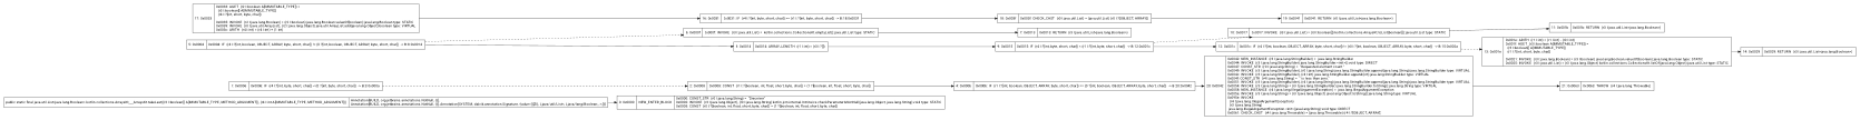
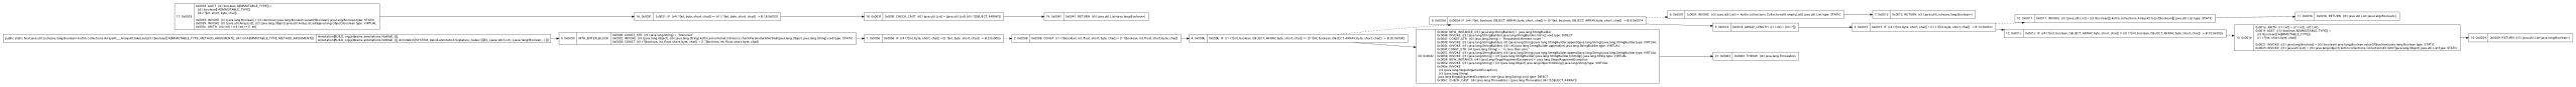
  digraph {
    fontname=Roboto
    rankdir=LR
    node [fontname=Roboto shape=record]
    edge [fontname=Roboto]
-   n1 [label="{0\:\ 0x0000|NEW_ENTER_BLOCK\l|0x0000: CONST_STR  (r0 I:java.lang.String) =  \"$receiver\" \l0x0002: INVOKE  (r3 I:java.lang.Object), (r0 I:java.lang.String) kotlin.jvm.internal.Intrinsics.checkParameterIsNotNull(java.lang.Object, java.lang.String):void type: STATIC \l0x0005: CONST  (r0 I:?[boolean, int, float, short, byte, char]) = (1 ?[boolean, int, float, short, byte, char]) \l}"]
+   n1 [label="{0\:\ 0x0000|MTH_ENTER_BLOCK\l|0x0000: CONST_STR  (r0 I:java.lang.String) =  \"$receiver\" \l0x0002: INVOKE  (r3 I:java.lang.Object), (r0 I:java.lang.String) kotlin.jvm.internal.Intrinsics.checkParameterIsNotNull(java.lang.Object, java.lang.String):void type: STATIC \l0x0005: CONST  (r0 I:?[boolean, int, float, short, byte, char]) = (1 ?[boolean, int, float, short, byte, char]) \l}"]
    n2 [label="{1\:\ 0x0006|0x0006: IF  (r4 I:?[int, byte, short, char]) \< (0 ?[int, byte, short, char])  \-\> B:3:0x000a \l}"]
    n3 [label="{2\:\ 0x0008|0x0008: CONST  (r1 I:?[boolean, int, float, short, byte, char]) = (1 ?[boolean, int, float, short, byte, char]) \l}"]
    n4 [label="{4\:\ 0x000b|0x000b: IF  (r1 I:?[int, boolean, OBJECT, ARRAY, byte, short, char]) == (0 ?[int, boolean, OBJECT, ARRAY, byte, short, char])  \-\> B:20:0x0042 \l}"]
    n5 [label="{5\:\ 0x000d|0x000d: IF  (r4 I:?[int, boolean, OBJECT, ARRAY, byte, short, char]) != (0 ?[int, boolean, OBJECT, ARRAY, byte, short, char])  \-\> B:8:0x0014 \l}"]
    n6 [label="{20\:\ 0x0042|0x0042: NEW_INSTANCE  (r3 I:java.lang.StringBuilder) =  java.lang.StringBuilder \l0x0044: INVOKE  (r3 I:java.lang.StringBuilder) java.lang.StringBuilder.\<init\>():void type: DIRECT \l0x0047: CONST_STR  (r0 I:java.lang.String) =  \"Requested element count \" \l0x0049: INVOKE  (r3 I:java.lang.StringBuilder), (r0 I:java.lang.String) java.lang.StringBuilder.append(java.lang.String):java.lang.StringBuilder type: VIRTUAL \l0x004c: INVOKE  (r3 I:java.lang.StringBuilder), (r4 I:int) java.lang.StringBuilder.append(int):java.lang.StringBuilder type: VIRTUAL \l0x004f: CONST_STR  (r4 I:java.lang.String) =  \" is less than zero.\" \l0x0051: INVOKE  (r3 I:java.lang.StringBuilder), (r4 I:java.lang.String) java.lang.StringBuilder.append(java.lang.String):java.lang.StringBuilder type: VIRTUAL \l0x0054: INVOKE  (r3 I:java.lang.String) = (r3 I:java.lang.StringBuilder) java.lang.StringBuilder.toString():java.lang.String type: VIRTUAL \l0x0058: NEW_INSTANCE  (r4 I:java.lang.IllegalArgumentException) =  java.lang.IllegalArgumentException \l0x005a: INVOKE  (r3 I:java.lang.String) = (r3 I:java.lang.Object) java.lang.Object.toString():java.lang.String type: VIRTUAL \l0x095e: INVOKE  \l  (r4 I:java.lang.IllegalArgumentException)\l  (r3 I:java.lang.String)\l java.lang.IllegalArgumentException.\<init\>(java.lang.String):void type: DIRECT \l0x0061: CHECK_CAST  (r4 I:java.lang.Throwable) = (java.lang.Throwable) (r4 I:?[OBJECT, ARRAY]) \l}"]
    n7 [label="{6\:\ 0x000f|0x000f: INVOKE  (r3 I:java.util.List) =  kotlin.collections.CollectionsKt.emptyList():java.util.List type: STATIC \l}"]
    n8 [label="{8\:\ 0x0014|0x0014: ARRAY_LENGTH  (r1 I:int) = (r3 I:?[]) \l}"]
    n9 [label="{21\:\ 0x0063|0x0063: THROW  (r4 I:java.lang.Throwable) \l}"]
    n10 [label="{7\:\ 0x0013|0x0013: RETURN  (r3 I:java.util.List\<java.lang.Boolean\>) \l}"]
    n11 [label="{9\:\ 0x0015|0x0015: IF  (r4 I:?[int, byte, short, char]) \< (r1 I:?[int, byte, short, char])  \-\> B:12:0x001c \l}"]
    n12 [label="{10\:\ 0x0017|0x0017: INVOKE  (r3 I:java.util.List) = (r3 I:boolean[]) kotlin.collections.ArraysKt.toList(boolean[]):java.util.List type: STATIC \l}"]
    n13 [label="{12\:\ 0x001c|0x001c: IF  (r4 I:?[int, boolean, OBJECT, ARRAY, byte, short, char]) != (r0 I:?[int, boolean, OBJECT, ARRAY, byte, short, char])  \-\> B:15:0x002a \l}"]
    n14 [label="{11\:\ 0x001b|0x001b: RETURN  (r3 I:java.util.List\<java.lang.Boolean\>) \l}"]
    n15 [label="{13\:\ 0x001e|0x001e: ARITH  (r1 I:int) = (r1 I:int) \- (r0 I:int) \l0x001f: AGET  (r3 I:boolean A[IMMUTABLE_TYPE]) = \l  (r3 I:boolean[] A[IMMUTABLE_TYPE])\l  (r1 I:?[int, short, byte, char])\l \l0x0021: INVOKE  (r3 I:java.lang.Boolean) = (r3 I:boolean) java.lang.Boolean.valueOf(boolean):java.lang.Boolean type: STATIC \l0x0025: INVOKE  (r3 I:java.util.List) = (r3 I:java.lang.Object) kotlin.collections.CollectionsKt.listOf(java.lang.Object):java.util.List type: STATIC \l}"]
    n16 [label="{14\:\ 0x0029|0x0029: RETURN  (r3 I:java.util.List\<java.lang.Boolean\>) \l}"]
    n17 [label="{16\:\ 0x0031|0x0031: IF  (r4 I:?[int, byte, short, char]) \>= (r1 I:?[int, byte, short, char])  \-\> B:18:0x003f \l}"]
    n18 [label="{18\:\ 0x003f|0x003f: CHECK_CAST  (r0 I:java.util.List) = (java.util.List) (r0 I:?[OBJECT, ARRAY]) \l}"]
    n19 [label="{17\:\ 0x0033|0x0033: AGET  (r2 I:boolean A[IMMUTABLE_TYPE]) = \l  (r3 I:boolean[] A[IMMUTABLE_TYPE])\l  (r4 I:?[int, short, byte, char])\l \l0x0035: INVOKE  (r2 I:java.lang.Boolean) = (r2 I:boolean) java.lang.Boolean.valueOf(boolean):java.lang.Boolean type: STATIC \l0x0039: INVOKE  (r0 I:java.util.ArrayList), (r2 I:java.lang.Object) java.util.ArrayList.add(java.lang.Object):boolean type: VIRTUAL \l0x003c: ARITH  (r4 I:int) = (r4 I:int) + (1 int) \l}"]
    n20 [label="{19\:\ 0x0041|0x0041: RETURN  (r0 I:java.util.List\<java.lang.Boolean\>) \l}"]
    n21 [label="{public static final java.util.List\<java.lang.Boolean\> kotlin.collections.ArraysKt___ArraysKt.takeLast((r3 I:boolean[] A[IMMUTABLE_TYPE, METHOD_ARGUMENT]), (r4 I:int A[IMMUTABLE_TYPE, METHOD_ARGUMENT]))  | Annotation[BUILD, org.jetbrains.annotations.NotNull, \{\}], \lAnnotation[BUILD, org.jetbrains.annotations.NotNull, \{\}], Annotation[SYSTEM, dalvik.annotation.Signature, \{value=[([ZI), Ljava\/util\/List\<, Ljava\/lang\/Boolean;, \>;]\}]\l}"]
+   n1 -> n2
    n2 -> n3 [style=dashed]
    n3 -> n4
+   n4 -> n5 [style=dashed]
    n4 -> n6
    n5 -> n7 [style=dashed]
    n5 -> n8
    n6 -> n9
    n7 -> n10
    n8 -> n11
    n11 -> n12 [style=dashed]
    n11 -> n13
    n12 -> n14
    n13 -> n15 [style=dashed]
    n15 -> n16
    n17 -> n18
    n18 -> n20
    n19 -> n17
    n21 -> n1
  }
